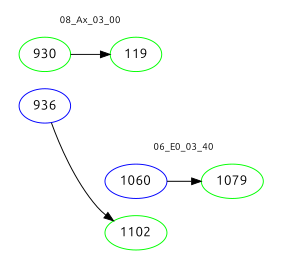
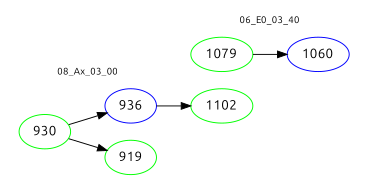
  digraph {
    fontname=Ubuntu
    rankdir=LR
    node [color=green fontname=Ubuntu]
    edge [color=black fontname=Ubuntu]
    n1 [label=930]
-   n2 [label=119]
+   n2 [label=919]
    n3 [color=blue label=936]
    n4 [label=1079]
    n5 [color=blue label=1060]
    n6 [label=1102]
    subgraph cluster_1 {
      color=white
      fontsize=10
      label="08_Ax_03_00"
      n1
      n2
      n3
    }
    subgraph cluster_2 {
      color=white
      fontsize=10
      label="06_E0_03_40"
      n4
      n5
      n6
    }
    n1 -> n2
+   n1 -> n3
    n3 -> n6
-   n5 -> n4
+   n4 -> n5
  }
